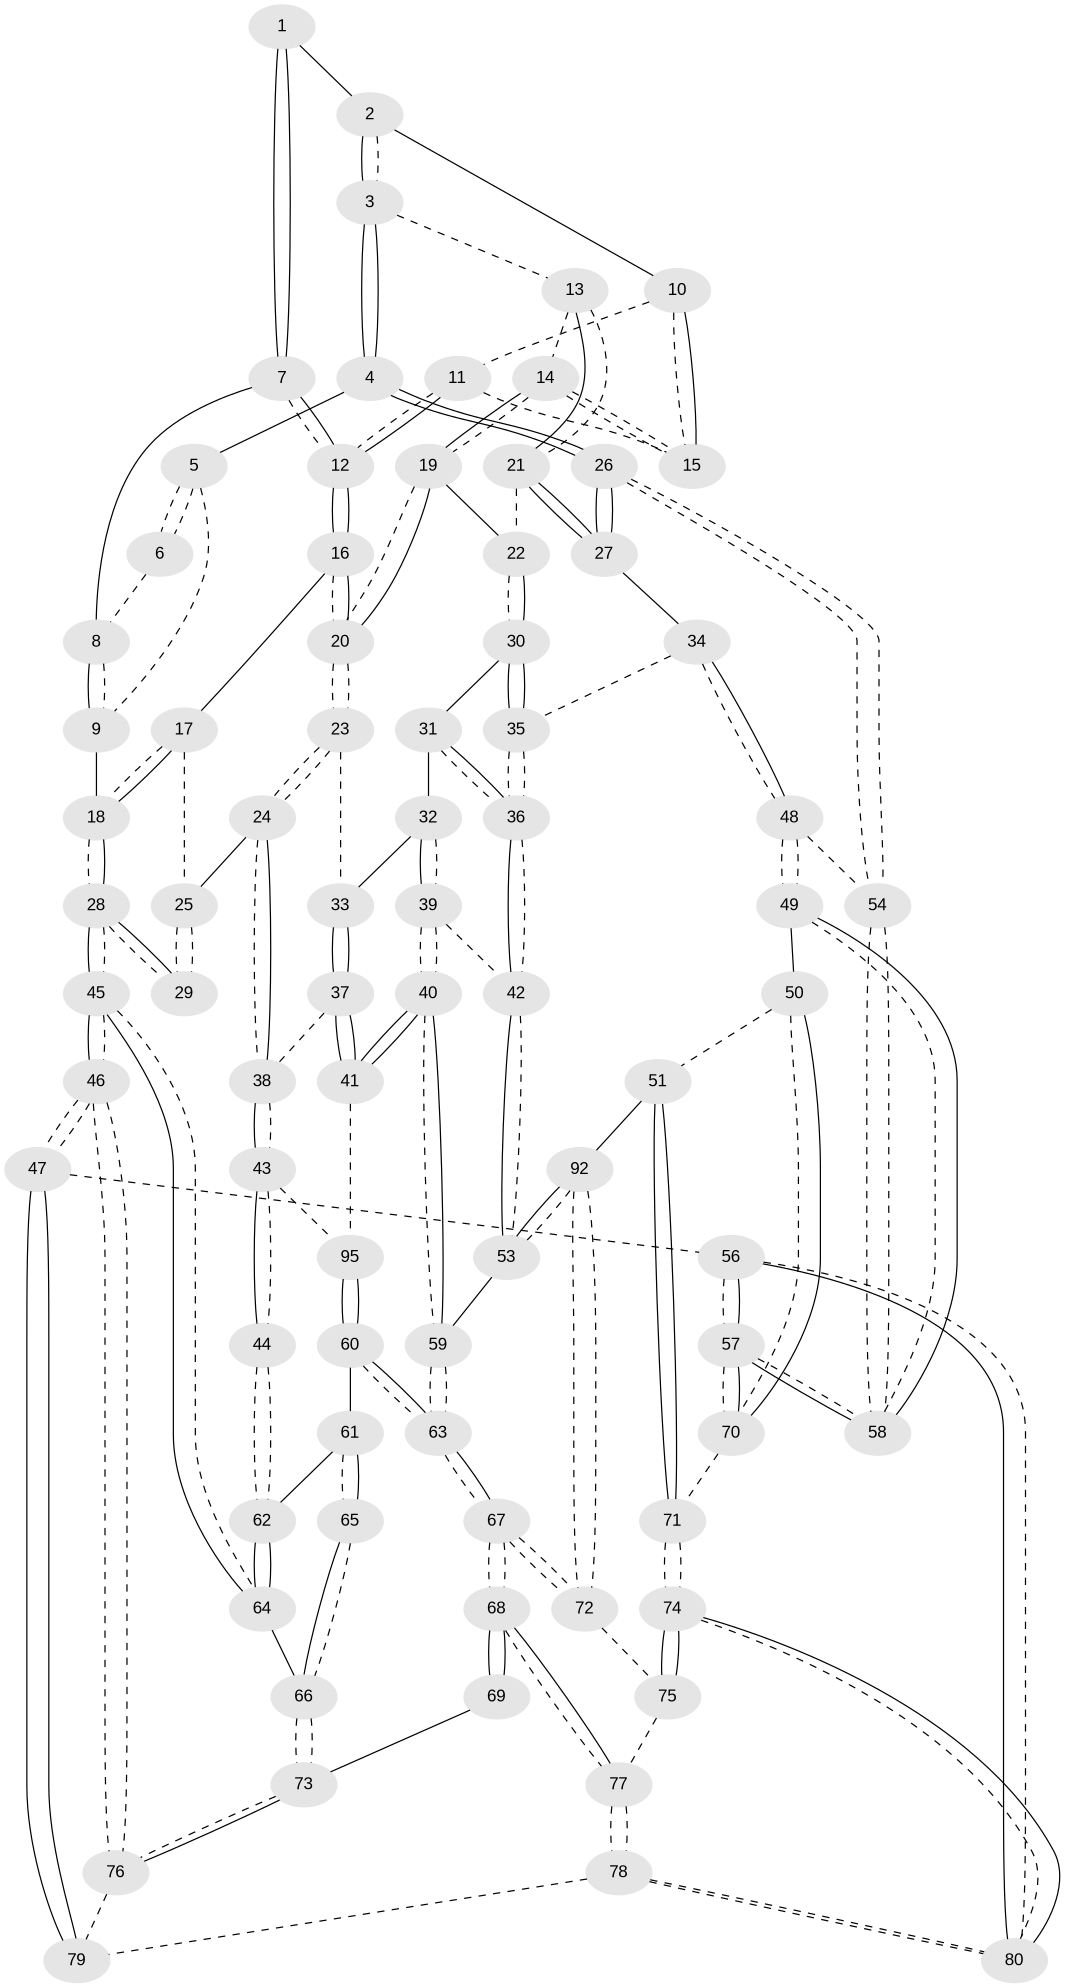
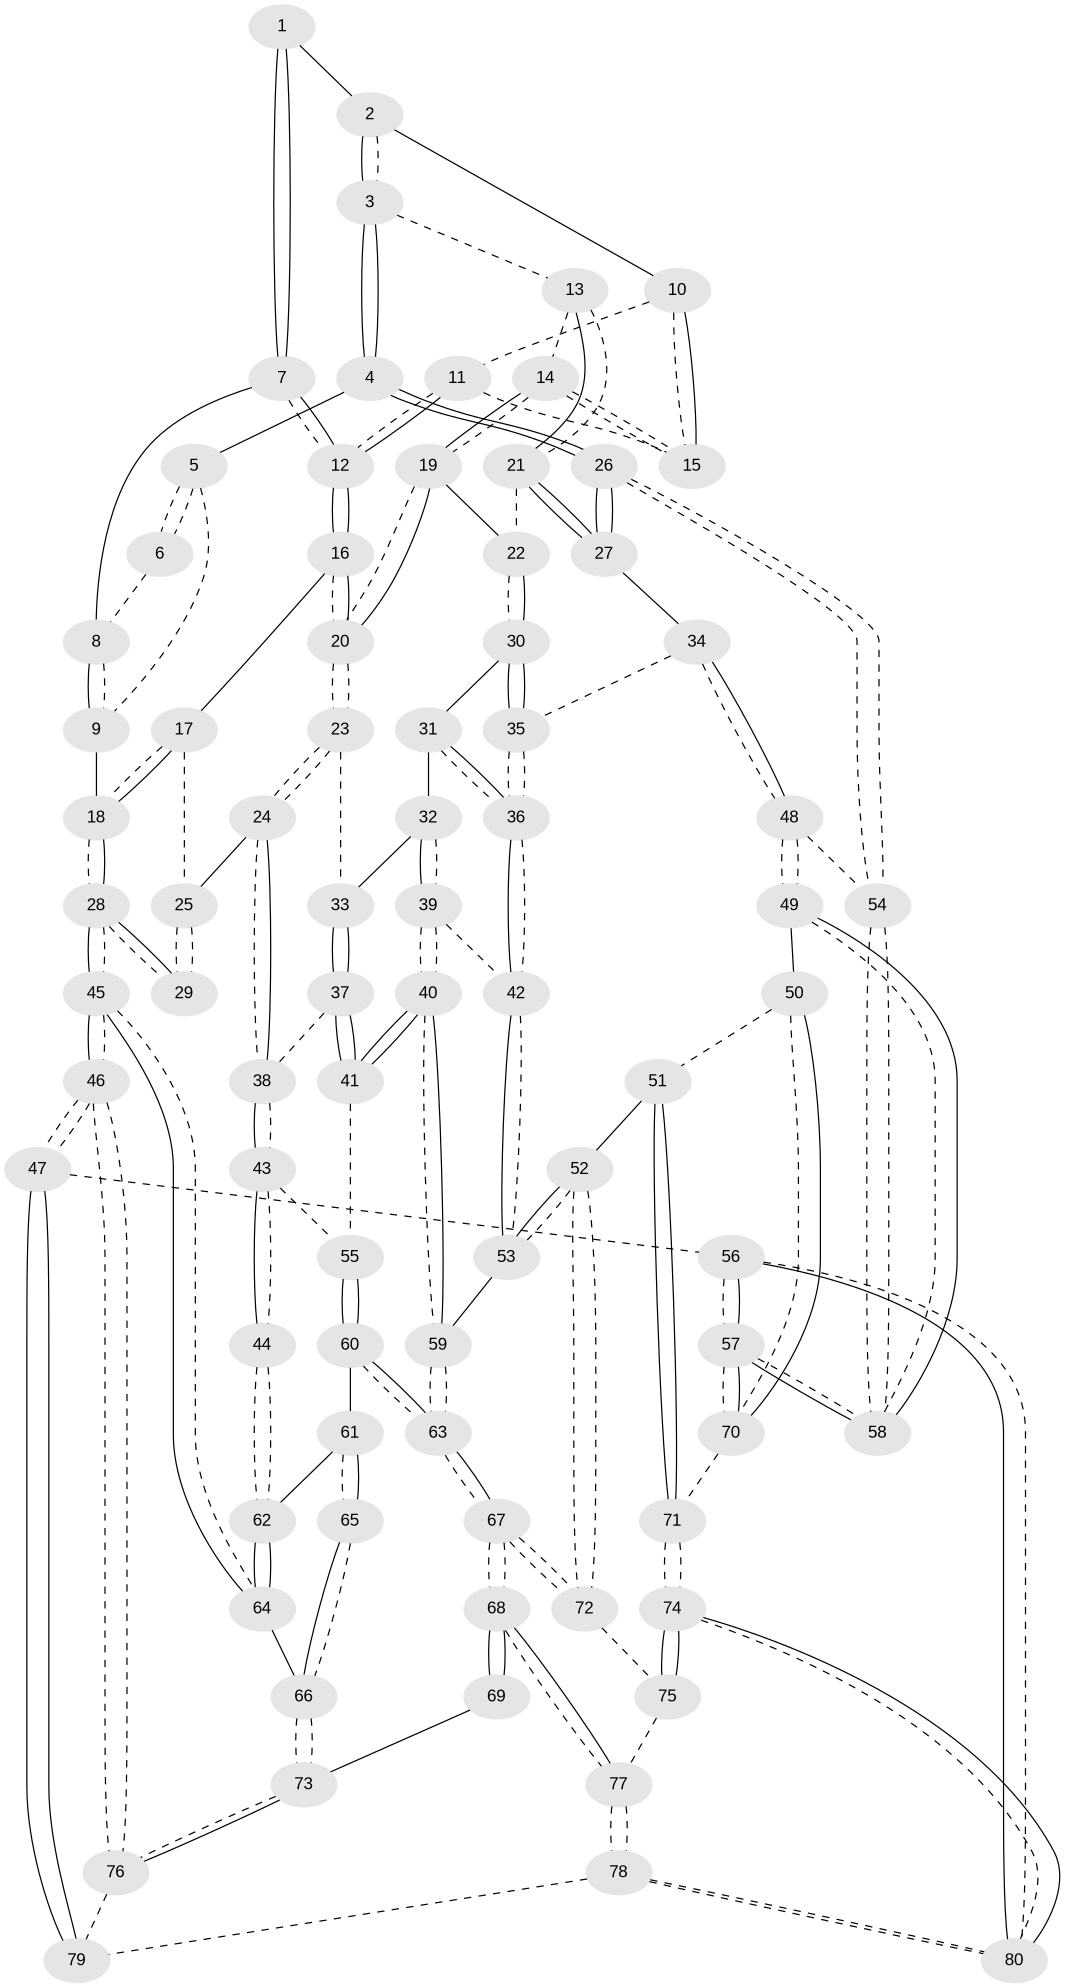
  graph {
    fontname="Liberation Sans"
    node [color=gray90 fontname="Liberation Sans" style=filled]
    edge [fontname="Liberation Sans" style=dashed]
    1
    2
    7
    3
    10
    8
    12
    4
    13
    11
    15
    5
    26
    14
    21
    6
    9
    27
    54
    18
    56
    57
    80
    16
    28
    47
    79
    17
    20
    19
    22
    25
    23
    29
    45
    30
    24
    33
    34
    31
    35
    38
    37
    43
    58
    48
    46
    64
    44
    62
    32
    36
    39
    42
    40
    41
    49
    53
-   55 [label=95]
+   55
    59
    63
    60
    76
    66
    50
    51
    70
-   52 [label=92]
+   52
    71
    72
    74
    75
    61
    67
    65
    68
    73
    69
    77
    78
    1 -- 2 [style=solid]
    1 -- 7 [style=solid]
    1 -- 7 [style=solid]
    2 -- 3 [style=solid]
    2 -- 3
    2 -- 10 [style=solid]
    7 -- 8 [style=solid]
    7 -- 12
    7 -- 12 [style=solid]
    3 -- 4 [style=solid]
    3 -- 4 [style=solid]
    3 -- 13
    10 -- 11
    10 -- 15
    10 -- 15 [style=solid]
    8 -- 9 [style=solid]
    8 -- 9
    12 -- 16 [style=solid]
    12 -- 16 [style=solid]
    4 -- 5 [style=solid]
    4 -- 26 [style=solid]
    4 -- 26 [style=solid]
    13 -- 14
    13 -- 21 [style=solid]
    13 -- 21
    11 -- 12
    11 -- 12 [style=solid]
    11 -- 15
    5 -- 6
    5 -- 6
    5 -- 9
    26 -- 27 [style=solid]
    26 -- 27 [style=solid]
    26 -- 54
    26 -- 54
    14 -- 15
    14 -- 15
    14 -- 19 [style=solid]
    14 -- 19
    21 -- 27 [style=solid]
    21 -- 27 [style=solid]
    21 -- 22
    6 -- 8
    9 -- 18 [style=solid]
    27 -- 34 [style=solid]
    54 -- 58
    54 -- 58
    18 -- 28
    18 -- 28 [style=solid]
    56 -- 57
    56 -- 57 [style=solid]
    56 -- 80 [style=solid]
    56 -- 80
    57 -- 58 [style=solid]
    57 -- 58
    57 -- 70
    57 -- 70 [style=solid]
    16 -- 17 [style=solid]
    16 -- 20
    16 -- 20 [style=solid]
    28 -- 29
    28 -- 29 [style=solid]
    28 -- 45 [style=solid]
    28 -- 45
    47 -- 56
    47 -- 79 [style=solid]
    47 -- 79 [style=solid]
    17 -- 18
    17 -- 18 [style=solid]
    17 -- 25
    20 -- 23
    20 -- 23
    19 -- 20
    19 -- 20 [style=solid]
    19 -- 22 [style=solid]
    22 -- 30
    22 -- 30 [style=solid]
    25 -- 29
    25 -- 29
    23 -- 24
    23 -- 24
    23 -- 33
    45 -- 46 [style=solid]
    45 -- 46
    45 -- 64 [style=solid]
    45 -- 64
    30 -- 31 [style=solid]
    30 -- 35 [style=solid]
    30 -- 35 [style=solid]
    24 -- 25 [style=solid]
    24 -- 38
    24 -- 38 [style=solid]
    33 -- 37 [style=solid]
    33 -- 37 [style=solid]
    34 -- 35
    34 -- 48
    34 -- 48 [style=solid]
    31 -- 32 [style=solid]
    31 -- 36
    31 -- 36 [style=solid]
    35 -- 36
    35 -- 36
    38 -- 43 [style=solid]
    38 -- 43
    37 -- 38
    37 -- 41 [style=solid]
    37 -- 41 [style=solid]
    43 -- 44 [style=solid]
    43 -- 44
    43 -- 55
    48 -- 54
    48 -- 49
    48 -- 49
    46 -- 47
    46 -- 47
    46 -- 76
    46 -- 76
    64 -- 66 [style=solid]
    44 -- 62
    44 -- 62
    62 -- 64 [style=solid]
    62 -- 64 [style=solid]
    32 -- 33 [style=solid]
    32 -- 39 [style=solid]
    32 -- 39
    36 -- 42 [style=solid]
    36 -- 42
    39 -- 42
    39 -- 40
    39 -- 40
    42 -- 53 [style=solid]
    42 -- 53
    40 -- 41 [style=solid]
    40 -- 41 [style=solid]
    40 -- 59
    40 -- 59 [style=solid]
    41 -- 55
    49 -- 58
    49 -- 58 [style=solid]
    49 -- 50 [style=solid]
    53 -- 59 [style=solid]
    55 -- 60 [style=solid]
    55 -- 60 [style=solid]
    59 -- 63
    59 -- 63
    63 -- 67
    63 -- 67 [style=solid]
    60 -- 63
    60 -- 63 [style=solid]
    60 -- 61 [style=solid]
    76 -- 79
    66 -- 73
    66 -- 73
    50 -- 51
    50 -- 70
    50 -- 70 [style=solid]
    51 -- 52 [style=solid]
    51 -- 71 [style=solid]
    51 -- 71 [style=solid]
    70 -- 71
    52 -- 53 [style=solid]
    52 -- 53
    52 -- 72
    52 -- 72
    71 -- 74
    71 -- 74
    72 -- 75
    74 -- 80
    74 -- 80 [style=solid]
    74 -- 75 [style=solid]
    74 -- 75 [style=solid]
    75 -- 77
    61 -- 62 [style=solid]
    61 -- 65
    61 -- 65 [style=solid]
    67 -- 72
    67 -- 72
    67 -- 68
    67 -- 68
    65 -- 66 [style=solid]
    65 -- 66
    68 -- 69 [style=solid]
    68 -- 69 [style=solid]
    68 -- 77
    68 -- 77 [style=solid]
    73 -- 76
    73 -- 76 [style=solid]
    69 -- 73 [style=solid]
    77 -- 78
    77 -- 78
    78 -- 80
    78 -- 80
    78 -- 79
  }
